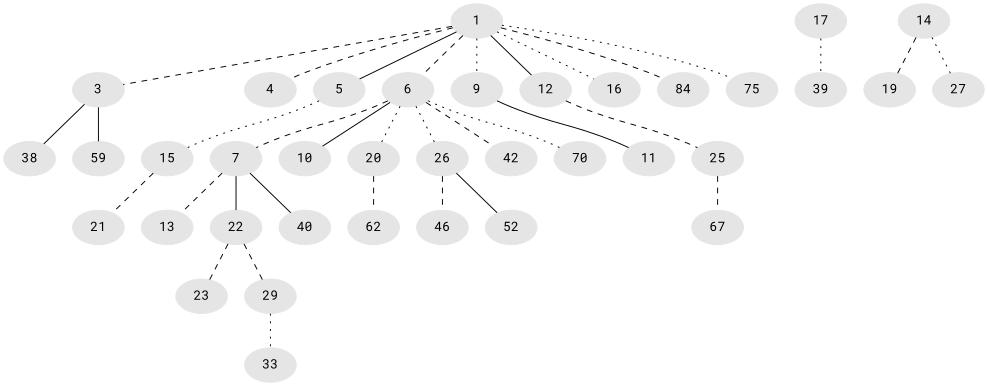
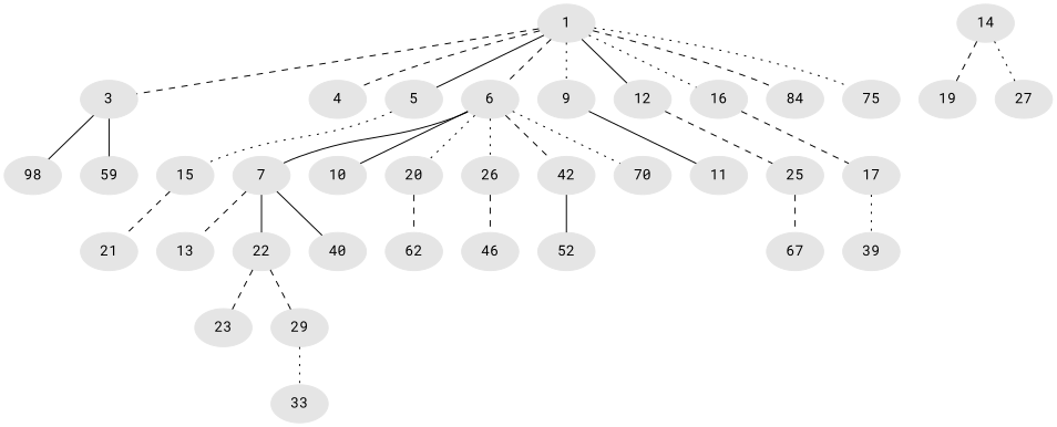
  graph {
    fontname="Roboto Mono"
    node [color=gray90 fontname="Roboto Mono" style=filled]
    edge [fontname="Roboto Mono" style=dashed]
    1 [super="+2"]
    3 [super="+18"]
    4
    5
    6 [super="+8+64"]
    9 [super="+53+35"]
    12 [super="+73+69+58"]
    16
    n9 [label=84]
    75
-   38 [super="+43+77"]
+   38 [super="+43+77" label=98]
    59
    15 [super="+34"]
    7
    10
    20
    26 [super="+31"]
    42 [super="+76"]
    70 [super="+72"]
    11 [super="+41+61"]
    25 [super="+44+36"]
    17 [super="+32"]
    21 [super="+47"]
    13
    22 [super="+28+24+66+55"]
    40
    62
    46 [super="+54"]
    52 [super="+65"]
    23
    29
    14
    19
    27 [super="+71"]
    67
    39 [super="+49"]
    33
    1 -- 3
    1 -- 4
    1 -- 5 [style=solid]
    1 -- 6
    1 -- 9 [style=dotted]
    1 -- 12 [style=solid]
    1 -- 16 [style=dotted]
    1 -- n9
    1 -- 75 [style=dotted]
    3 -- 38 [style=solid]
    3 -- 59 [style=solid]
    5 -- 15 [style=dotted]
-   6 -- 7
+   6 -- 7 [style=solid]
    6 -- 10 [style=solid]
    6 -- 20 [style=dotted]
    6 -- 26 [style=dotted]
    6 -- 42
    6 -- 70 [style=dotted]
    9 -- 11 [style=solid]
    12 -- 25
+   16 -- 17
    15 -- 21
    7 -- 13
    7 -- 22 [style=solid]
    7 -- 40 [style=solid]
    20 -- 62
    26 -- 46
-   26 -- 52 [style=solid]
+   42 -- 52 [style=solid]
    25 -- 67
    17 -- 39 [style=dotted]
    22 -- 23
    22 -- 29
    29 -- 33 [style=dotted]
    14 -- 19
    14 -- 27 [style=dotted]
  }
